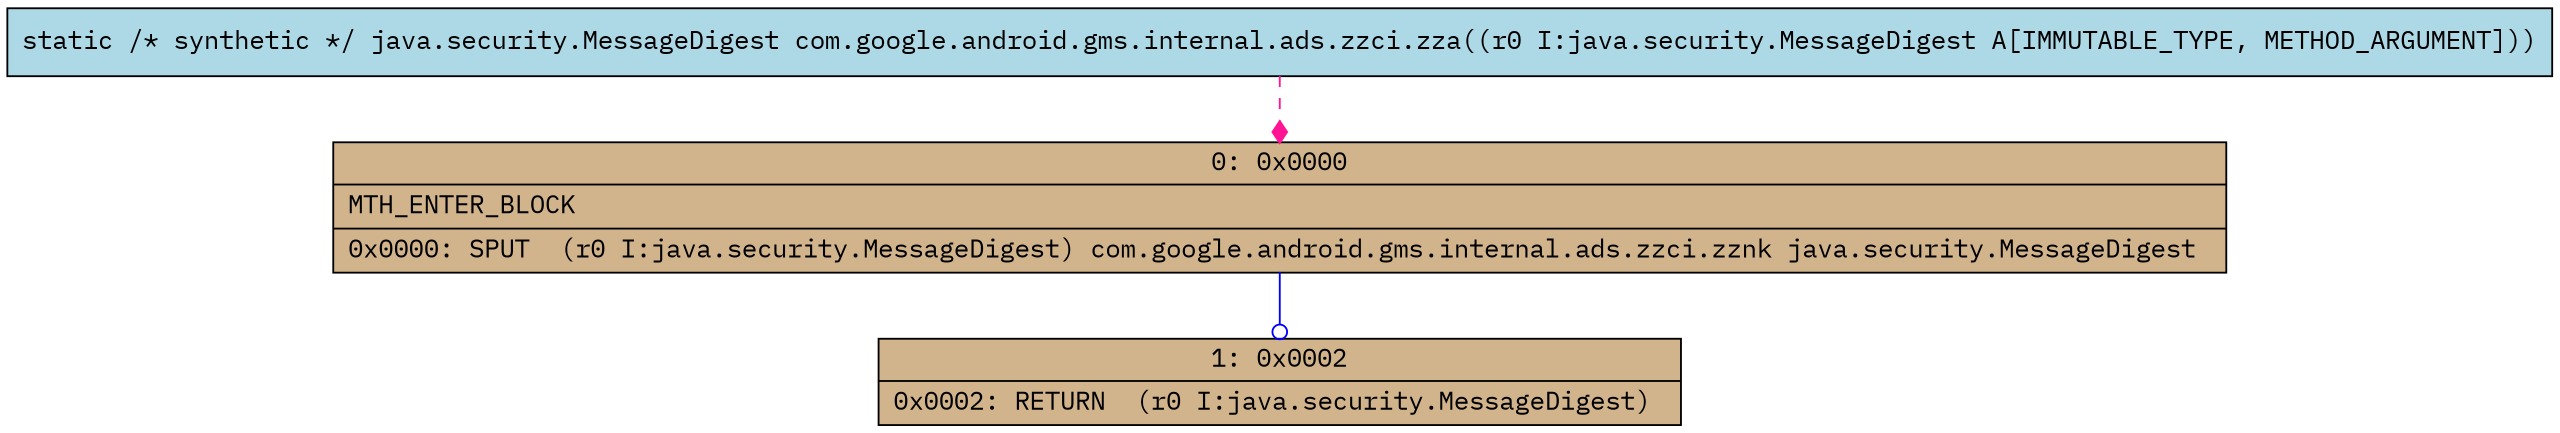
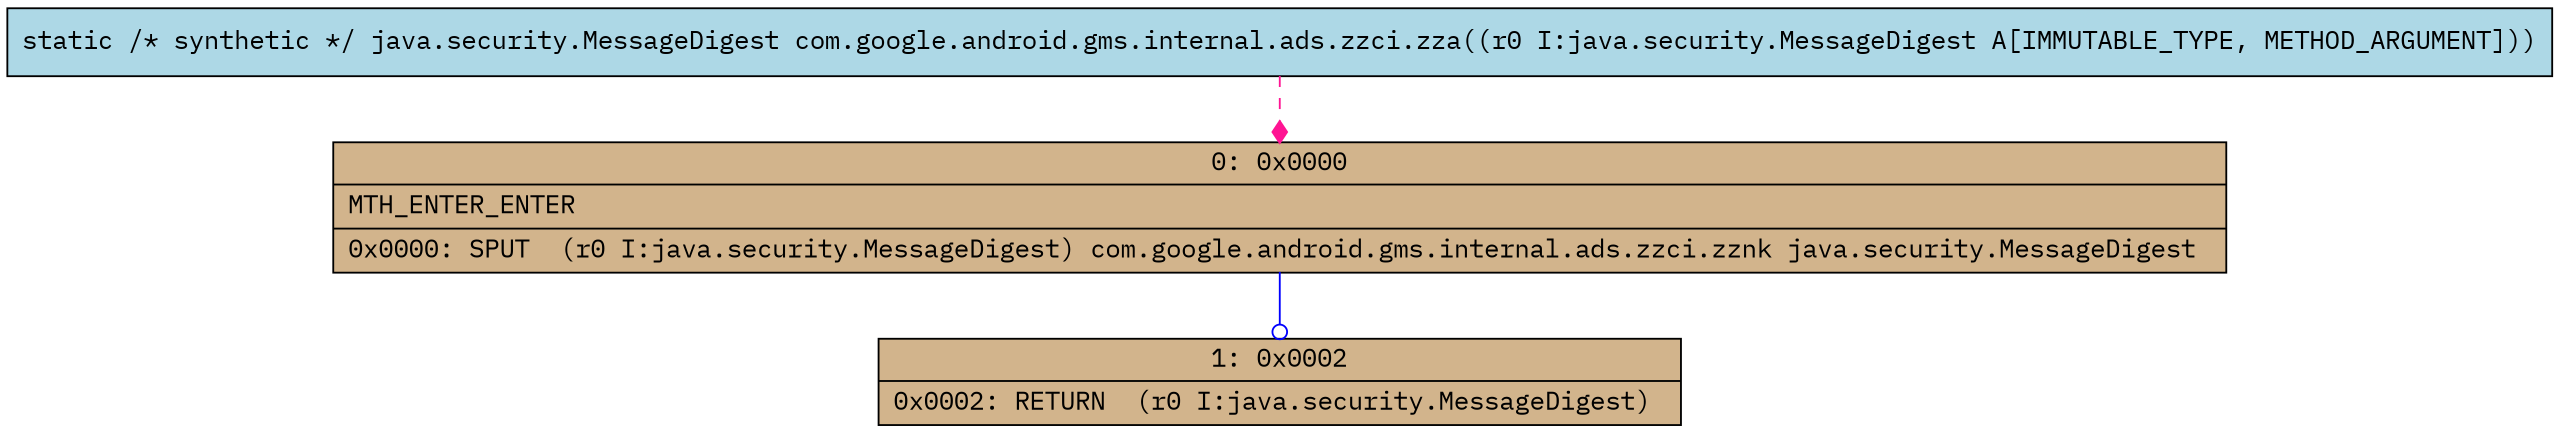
  digraph {
    fontname="IBM Plex Mono"
    node [shape=record style=filled fillcolor=tan fontname="IBM Plex Mono"]
    edge [fontname="IBM Plex Mono"]
-   n1 [label="{0\:\ 0x0000|MTH_ENTER_BLOCK\l|0x0000: SPUT  (r0 I:java.security.MessageDigest) com.google.android.gms.internal.ads.zzci.zznk java.security.MessageDigest \l}"]
+   n1 [label="{0\:\ 0x0000|MTH_ENTER_ENTER\l|0x0000: SPUT  (r0 I:java.security.MessageDigest) com.google.android.gms.internal.ads.zzci.zznk java.security.MessageDigest \l}"]
    n2 [label="{1\:\ 0x0002|0x0002: RETURN  (r0 I:java.security.MessageDigest) \l}"]
    n3 [label="{static \/* synthetic *\/ java.security.MessageDigest com.google.android.gms.internal.ads.zzci.zza((r0 I:java.security.MessageDigest A[IMMUTABLE_TYPE, METHOD_ARGUMENT])) }" fillcolor=lightblue]
    n1 -> n2 [color=blue style=solid arrowhead=odot]
    n3 -> n1 [color=deeppink style=dashed arrowhead=diamond]
  }
